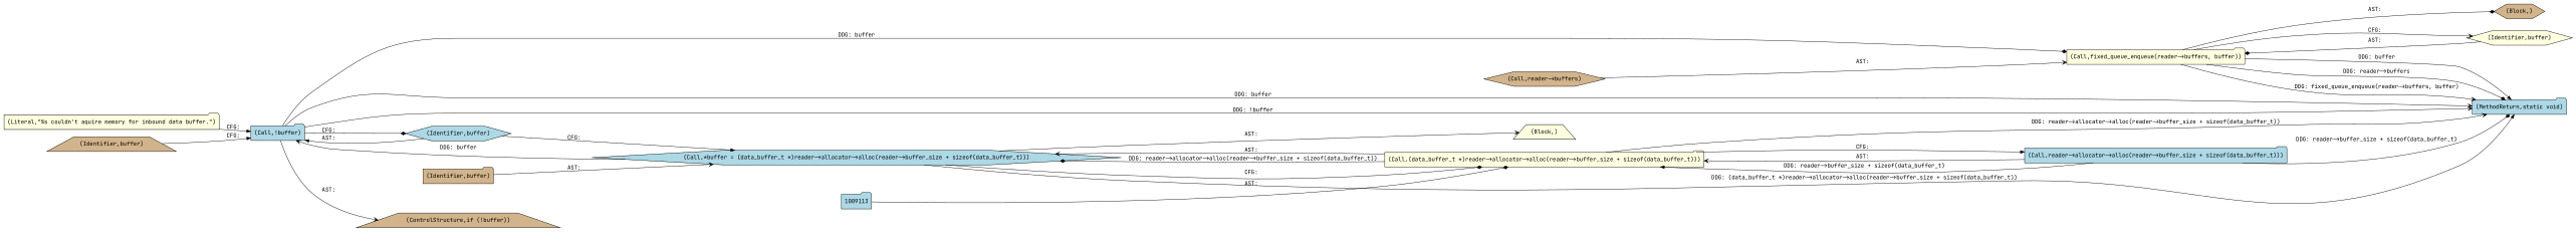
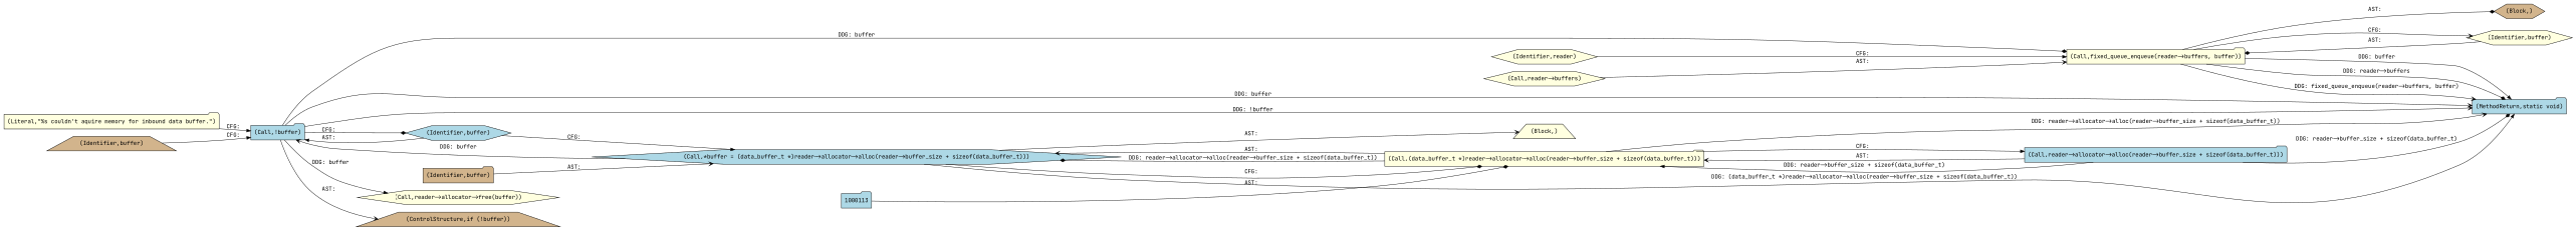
  digraph {
    fontname="JetBrains Mono"
    rankdir=LR
    node [fillcolor=lightyellow fontname="JetBrains Mono" shape=folder style=filled]
    edge [arrowhead=vee fontname="JetBrains Mono"]
    n1 [label="(Call,fixed_queue_enqueue(reader->buffers, buffer))"]
    n2 [label="(Identifier,buffer)" shape=hexagon]
    n3 [fillcolor=lightblue label="(MethodReturn,static void)"]
    n4 [fillcolor=tan label="(Block,)" shape=hexagon]
    n5 [fillcolor=lightblue label="(Call,!buffer)"]
+   n6 [label="(Call,reader->allocator->free(buffer))" shape=hexagon]
    n7 [fillcolor=tan label="(ControlStructure,if (!buffer))" shape=trapezium]
    n8 [fillcolor=lightblue label="(Identifier,buffer)" shape=hexagon]
    n9 [fillcolor=lightblue label="(Call,*buffer = (data_buffer_t *)reader->allocator->alloc(reader->buffer_size + sizeof(data_buffer_t)))" shape=hexagon]
    n10 [label="(Call,(data_buffer_t *)reader->allocator->alloc(reader->buffer_size + sizeof(data_buffer_t)))"]
    n11 [label="(Block,)" shape=trapezium]
    n12 [fillcolor=lightblue label="(Call,reader->allocator->alloc(reader->buffer_size + sizeof(data_buffer_t)))"]
    n13 [label="(Literal,\"%s couldn't aquire memory for inbound data buffer.\")"]
-   n15 [fillcolor=tan label="(Call,reader->buffers)" shape=hexagon]
+   n14 [label="(Identifier,reader)" shape=hexagon]
+   n15 [label="(Call,reader->buffers)" shape=hexagon]
    n16 [fillcolor=tan label="(Identifier,buffer)"]
    n17 [fillcolor=tan label="(Identifier,buffer)" shape=trapezium]
-   1000113 [fillcolor=lightblue label=1009113]
+   1000113 [fillcolor=lightblue]
    n1 -> n2 [label="CFG: "]
    n1 -> n3 [arrowhead=normal label="DDG: buffer"]
    n1 -> n3 [arrowhead=diamond label="DDG: reader->buffers"]
    n1 -> n3 [label="DDG: fixed_queue_enqueue(reader->buffers, buffer)"]
    n1 -> n4 [arrowhead=diamond label="AST: "]
    n2 -> n1 [arrowhead=diamond label="AST: "]
    n5 -> n1 [arrowhead=diamond label="DDG: buffer"]
    n5 -> n3 [label="DDG: buffer"]
    n5 -> n3 [label="DDG: !buffer"]
+   n5 -> n6 [arrowhead=normal label="DDG: buffer"]
    n5 -> n7 [label="AST: "]
    n5 -> n8 [arrowhead=diamond label="CFG: "]
    n8 -> n5 [arrowhead=normal label="AST: "]
    n8 -> n9 [arrowhead=normal label="CFG: "]
    n9 -> n3 [arrowhead=normal label="DDG: (data_buffer_t *)reader->allocator->alloc(reader->buffer_size + sizeof(data_buffer_t))"]
    n9 -> n5 [label="DDG: buffer"]
    n9 -> n10 [arrowhead=diamond label="CFG: "]
    n9 -> n11 [label="AST: "]
    n10 -> n3 [label="DDG: reader->allocator->alloc(reader->buffer_size + sizeof(data_buffer_t))"]
    n10 -> n9 [label="AST: "]
    n10 -> n9 [arrowhead=diamond label="DDG: reader->allocator->alloc(reader->buffer_size + sizeof(data_buffer_t))"]
    n10 -> n12 [arrowhead=normal label="CFG: "]
    n12 -> n3 [arrowhead=diamond label="DDG: reader->buffer_size + sizeof(data_buffer_t)"]
    n12 -> n10 [label="AST: "]
    n12 -> n10 [arrowhead=normal label="DDG: reader->buffer_size + sizeof(data_buffer_t)"]
    n13 -> n5 [arrowhead=normal label="CFG: "]
+   n14 -> n1 [arrowhead=normal label="CFG: "]
    n15 -> n1 [label="AST: "]
    n16 -> n9 [label="AST: "]
    n17 -> n5 [arrowhead=normal label="CFG: "]
    1000113 -> n10 [arrowhead=diamond label="AST: "]
  }
